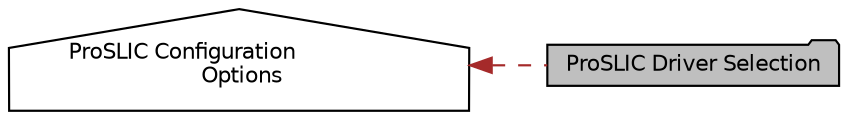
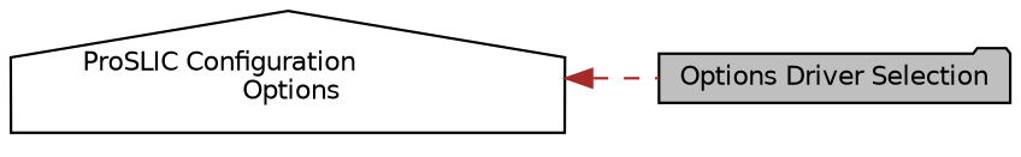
  digraph {
    rankdir=LR
    node [color=black fontname=Helvetica fontsize=10 style=filled]
    n1 [fillcolor=white height=0.2 label="ProSLIC Configuration\l Options" shape=house width=0.4]
-   n2 [fillcolor=grey75 fontcolor=black height=0.2 label="ProSLIC Driver Selection" shape=folder width=0.4]
+   n2 [fillcolor=grey75 fontcolor=black height=0.2 label="Options Driver Selection" shape=folder width=0.4]
    n1 -> n2 [dir=back fontname=Helvetica fontsize=10 labelfontname=Helvetica labelfontsize=10 shape=plaintext style=dashed color=brown]
  }
